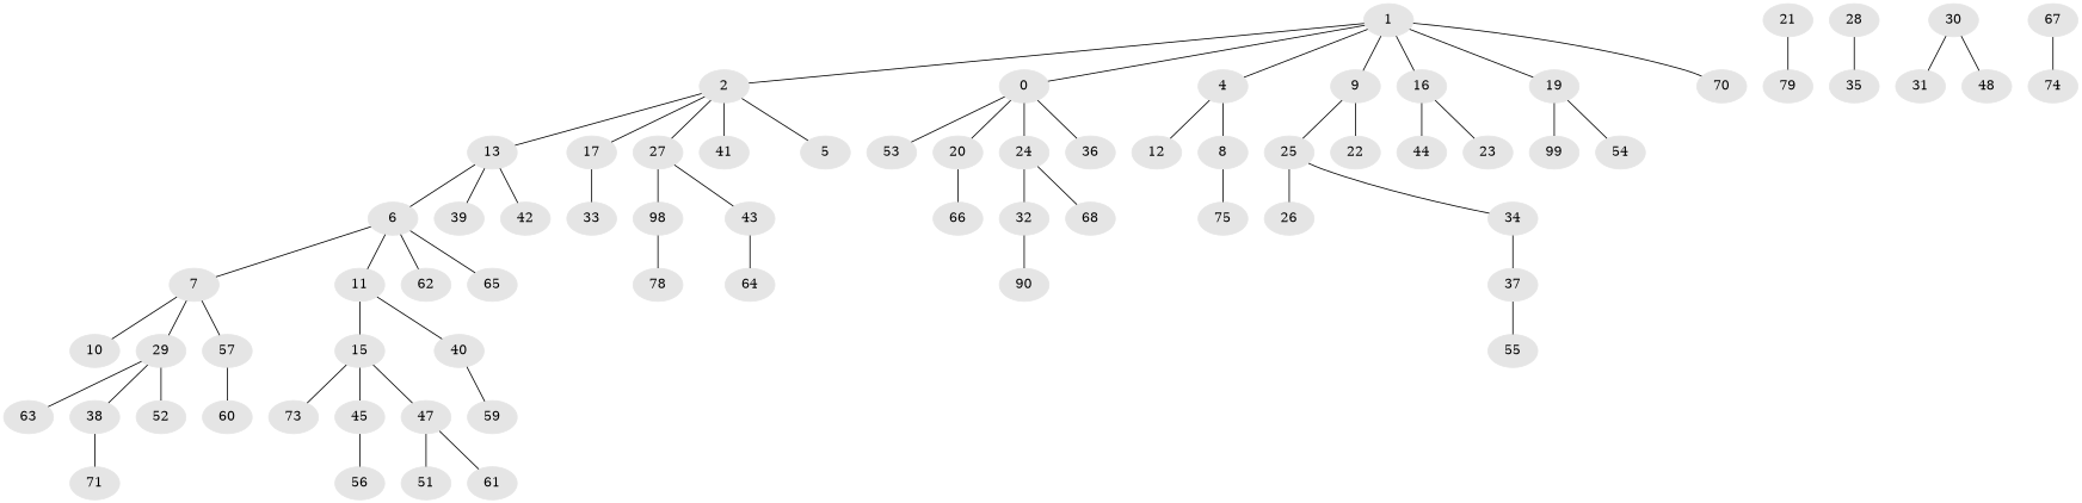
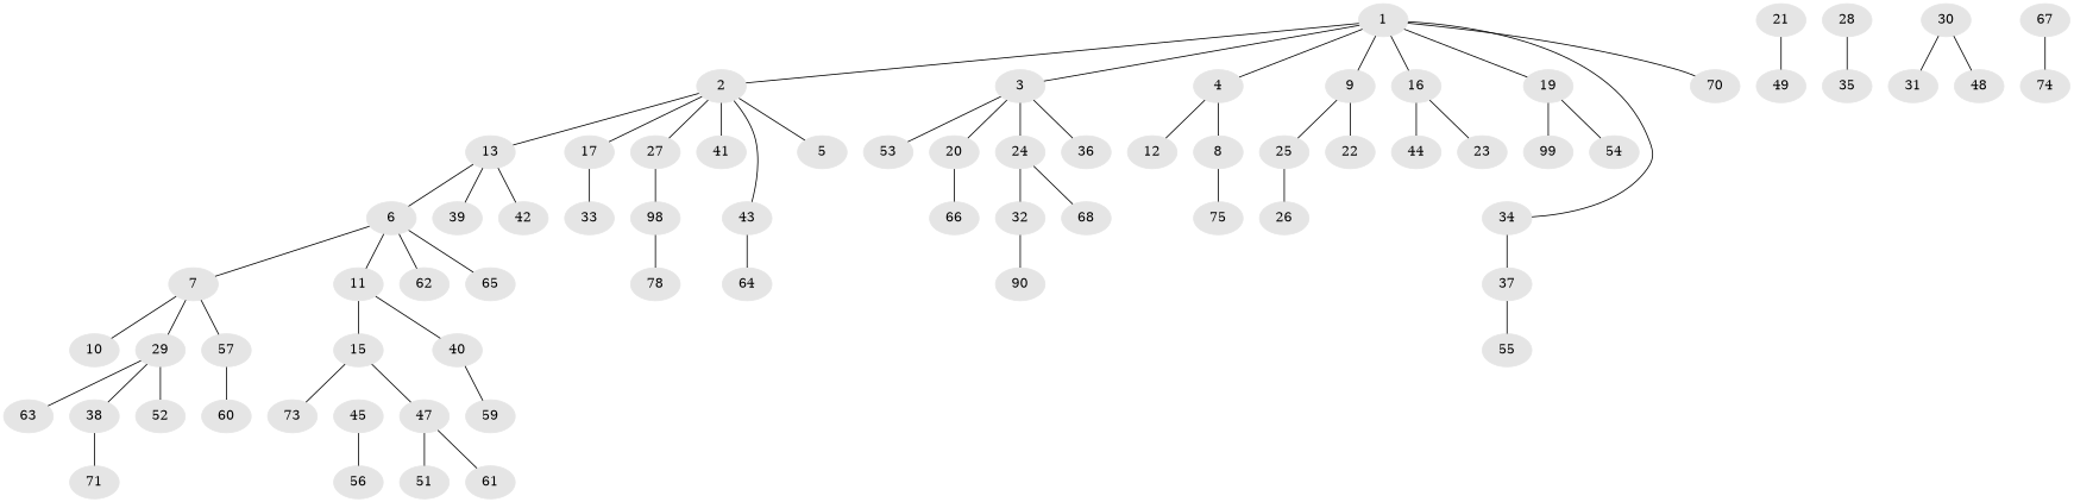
  graph {
    node [color=gray90 style=filled]
    1
    2
-   3 [label=0]
+   3
    4
    9
    16
    19
    34
    70
    5
    13
    17
    27
    41
    20
    24
    36
    53
    8
    12
    22
    25
    23
    44
    54
    n26 [label=99]
    37
    6
    39
    42
    33
    43
    n33 [label=98]
    66
    32
    68
    75
    7
    11
    62
    65
    21
-   49 [label=79]
+   49
    10
    29
    57
    15
    40
    38
    52
    63
    60
    26
    45
    47
    73
    59
    28
    35
    56
    51
    61
    30
    31
    48
    n66 [label=90]
    64
    n68 [label=78]
    71
    55
    67
    74
    1 -- 2
    1 -- 3
    1 -- 4
    1 -- 9
    1 -- 16
    1 -- 19
-   25 -- 34
+   1 -- 34
    1 -- 70
    2 -- 5
    2 -- 13
    2 -- 17
    2 -- 27
    2 -- 41
    3 -- 20
    3 -- 24
    3 -- 36
    3 -- 53
    4 -- 8
    4 -- 12
    9 -- 22
    9 -- 25
    16 -- 23
    16 -- 44
    19 -- 54
    19 -- n26
    34 -- 37
    13 -- 6
    13 -- 39
    13 -- 42
    17 -- 33
-   27 -- 43
+   2 -- 43
    27 -- n33
    20 -- 66
    24 -- 32
    24 -- 68
    8 -- 75
    25 -- 26
    37 -- 55
    6 -- 7
    6 -- 11
    6 -- 62
    6 -- 65
    43 -- 64
    n33 -- n68
    32 -- n66
    7 -- 10
    7 -- 29
    7 -- 57
    11 -- 15
    11 -- 40
    21 -- 49
    29 -- 38
    29 -- 52
    29 -- 63
    57 -- 60
-   15 -- 45
    15 -- 47
    15 -- 73
    40 -- 59
    38 -- 71
    45 -- 56
    47 -- 51
    47 -- 61
    28 -- 35
    30 -- 31
    30 -- 48
    67 -- 74
  }
